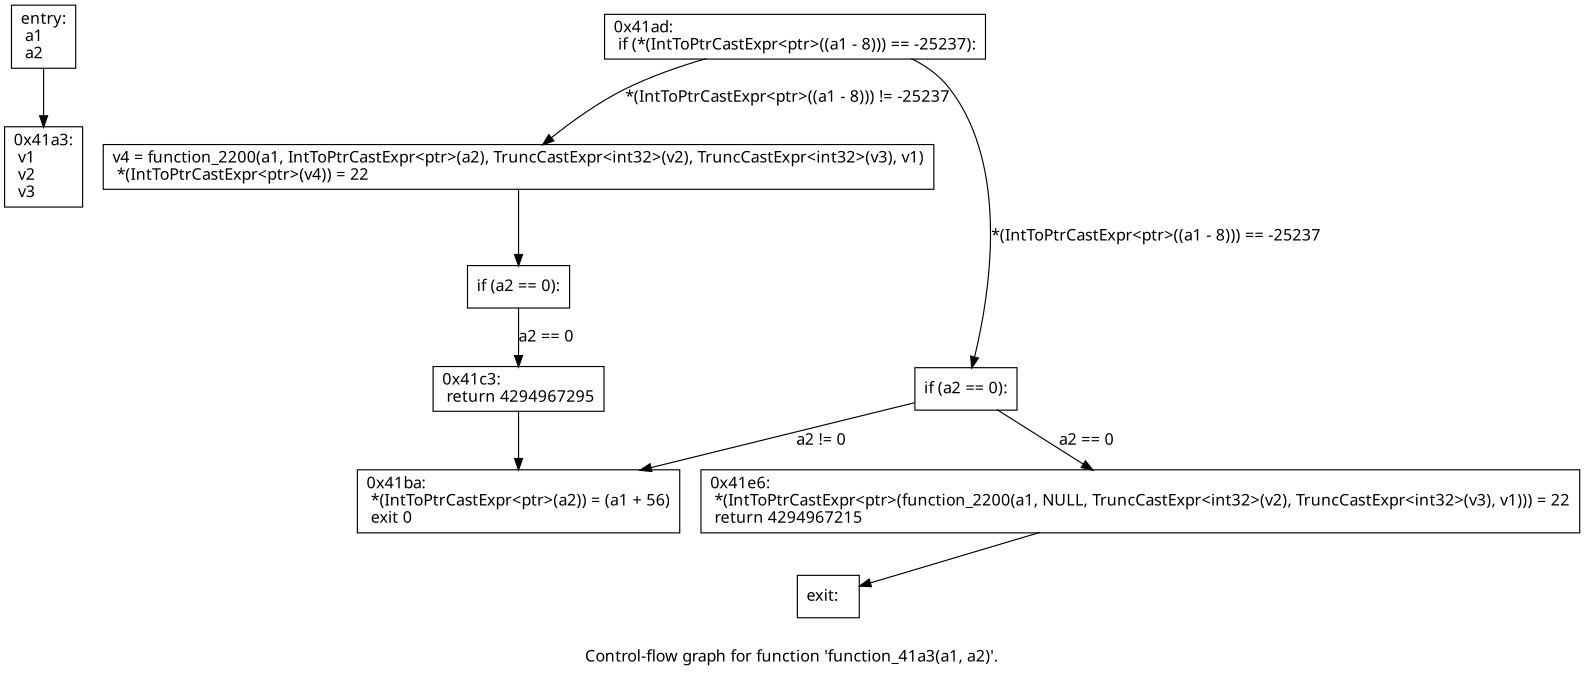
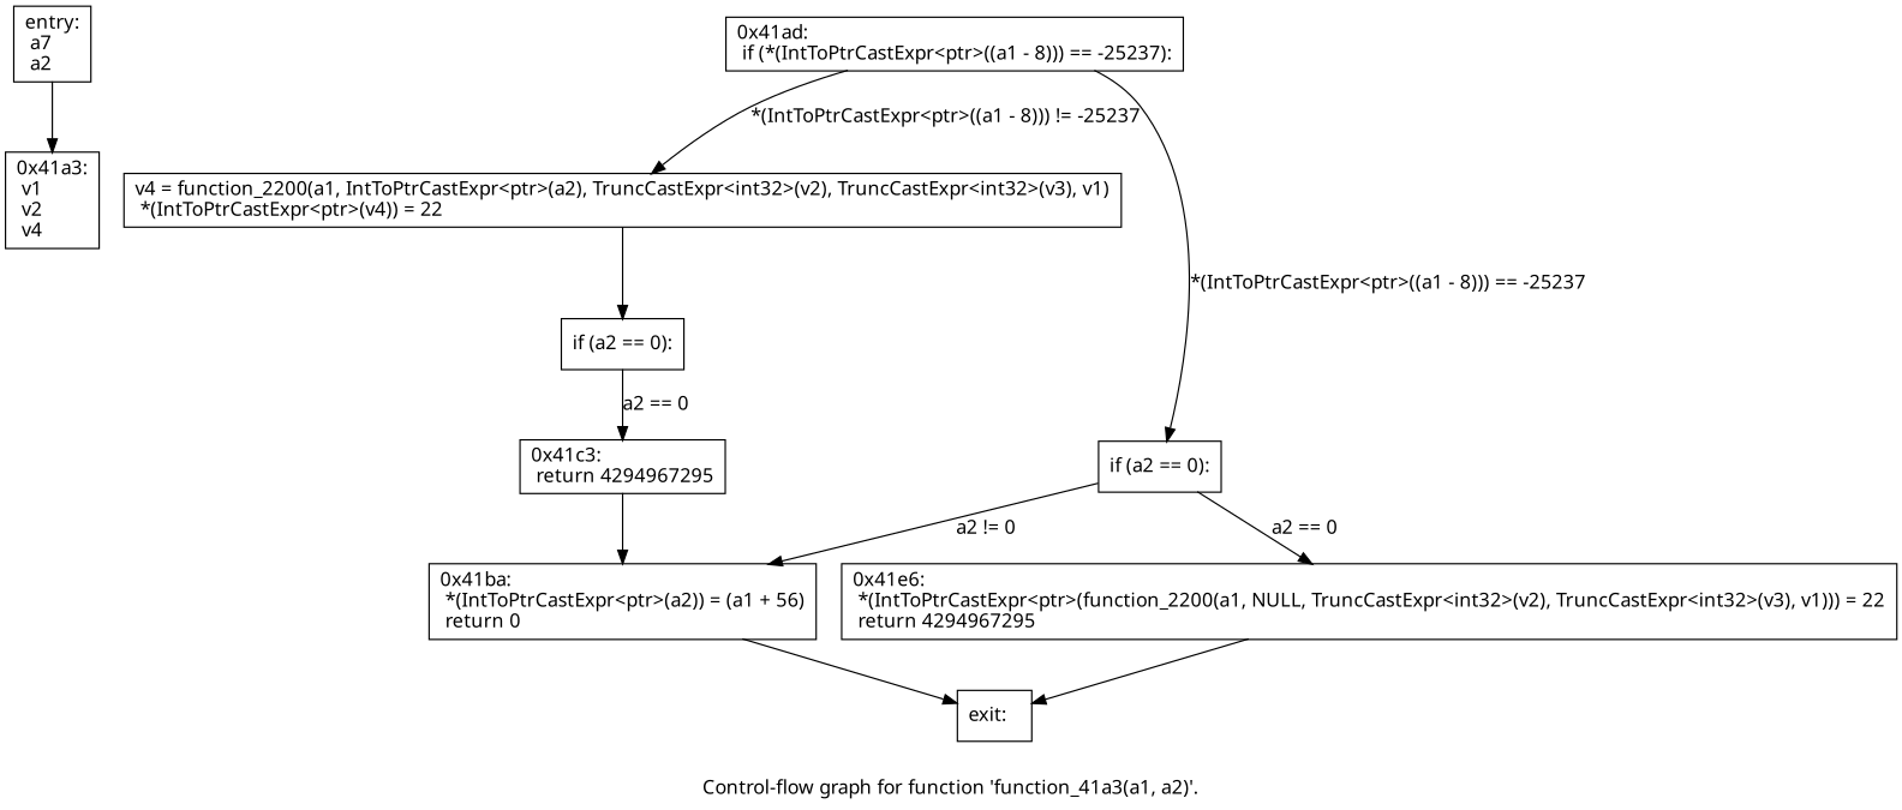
  digraph {
    fontname="Noto Sans"
    label="Control-flow graph for function 'function_41a3(a1, a2)'."
    node [fontname="Noto Sans" shape=record]
    edge [fontname="Noto Sans"]
-   n1 [label="{entry:\l  a1\l  a2\l}"]
-   n2 [label="{0x41a3:\l  v1\l  v2\l  v3\l}"]
+   n1 [label="{entry:\l  a7\l  a2\l}"]
+   n2 [label="{0x41a3:\l  v1\l  v2\l  v4\l}"]
    n3 [label="{0x41ad:\l  if (*(IntToPtrCastExpr\<ptr\>((a1 - 8))) == -25237):\l}"]
    n4 [label="{  v4 = function_2200(a1, IntToPtrCastExpr\<ptr\>(a2), TruncCastExpr\<int32\>(v2), TruncCastExpr\<int32\>(v3), v1)\l  *(IntToPtrCastExpr\<ptr\>(v4)) = 22\l}"]
    n5 [label="{  if (a2 == 0):\l}"]
    n6 [label="{  if (a2 == 0):\l}"]
-   n7 [label="{0x41e6:\l  *(IntToPtrCastExpr\<ptr\>(function_2200(a1, NULL, TruncCastExpr\<int32\>(v2), TruncCastExpr\<int32\>(v3), v1))) = 22\l  return 4294967215\l}"]
-   n8 [label="{0x41ba:\l  *(IntToPtrCastExpr\<ptr\>(a2)) = (a1 + 56)\l  exit 0\l}"]
+   n7 [label="{0x41e6:\l  *(IntToPtrCastExpr\<ptr\>(function_2200(a1, NULL, TruncCastExpr\<int32\>(v2), TruncCastExpr\<int32\>(v3), v1))) = 22\l  return 4294967295\l}"]
+   n8 [label="{0x41ba:\l  *(IntToPtrCastExpr\<ptr\>(a2)) = (a1 + 56)\l  return 0\l}"]
    n9 [label="{0x41c3:\l  return 4294967295\l}"]
    n10 [label="{exit:\l}"]
    n1 -> n2
    n3 -> n4 [label="*(IntToPtrCastExpr\<ptr\>((a1 - 8))) != -25237"]
    n3 -> n5 [label="*(IntToPtrCastExpr\<ptr\>((a1 - 8))) == -25237"]
    n4 -> n6
    n5 -> n7 [label="a2 == 0"]
    n5 -> n8 [label="a2 != 0"]
    n6 -> n9 [label="a2 == 0"]
    n7 -> n10
+   n8 -> n10
    n9 -> n8
  }
